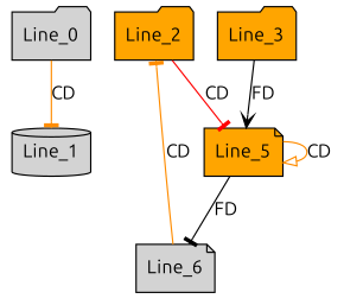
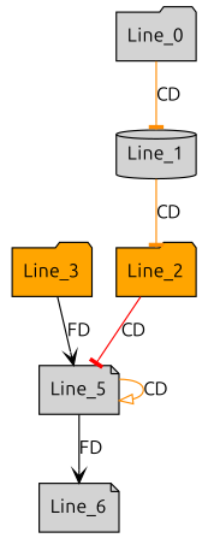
  digraph {
    fontname=Ubuntu
    node [fillcolor=lightgrey fontname=Ubuntu shape=folder style=filled]
    edge [arrowhead=tee color=darkorange fontname=Ubuntu]
    Line_1 [shape=cylinder]
    Line_0
    Line_2 [fillcolor=orange]
-   Line_5 [fillcolor=orange shape=note]
+   Line_5 [shape=note]
    Line_6 [shape=note]
    Line_3 [fillcolor=orange]
-   Line_6 -> Line_2 [label=CD]
+   Line_1 -> Line_2 [label=CD]
    Line_0 -> Line_1 [label=CD]
    Line_2 -> Line_5 [color=red label=CD]
    Line_5 -> Line_5 [arrowhead=onormal label=CD]
-   Line_5 -> Line_6 [color=black label=FD]
+   Line_5 -> Line_6 [arrowhead=vee color=black label=FD]
    Line_3 -> Line_5 [arrowhead=vee color=black label=FD]
  }
